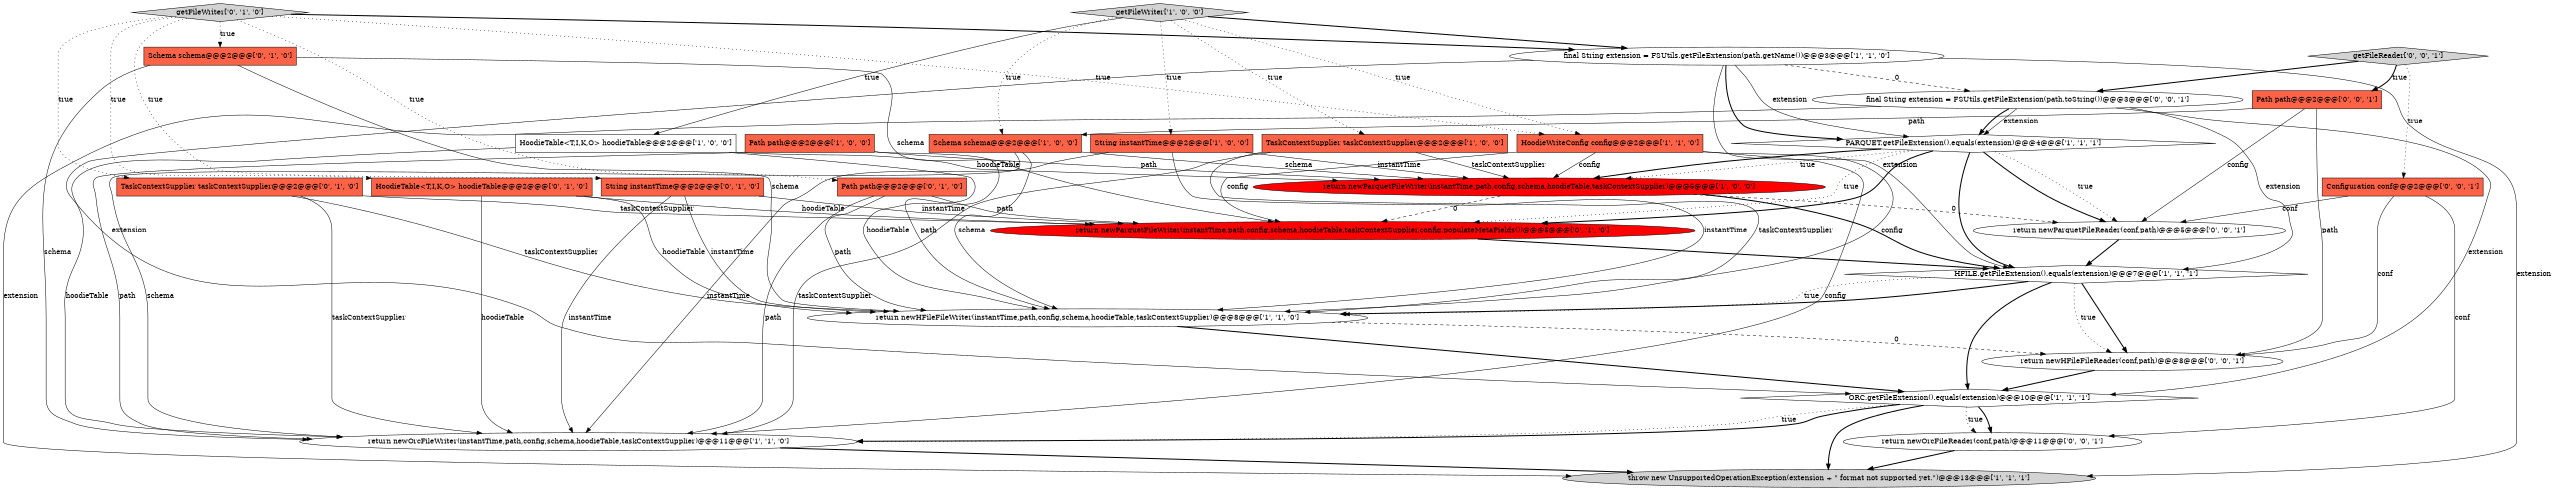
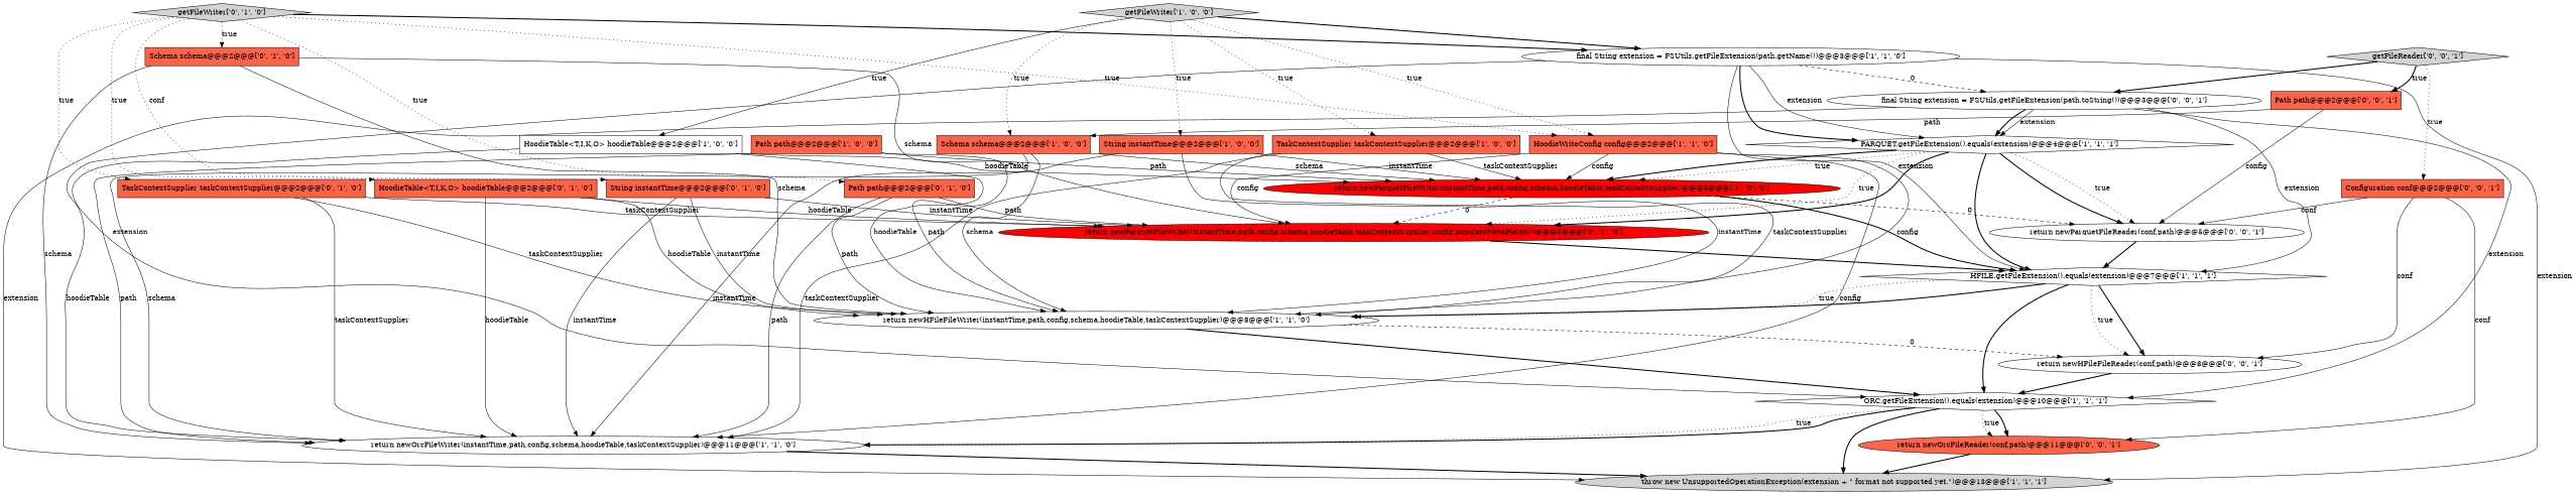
  digraph {
    node [fillcolor=tomato shape=box style=filled]
    edge [style=solid]
    n1 [label="Schema schema@@@2@@@['0', '1', '0']"]
    n2 [fillcolor=white label="return newHFileFileWriter(instantTime,path,config,schema,hoodieTable,taskContextSupplier)@@@8@@@['1', '1', '0']" shape=ellipse]
    n3 [fillcolor=red label="return newParquetFileWriter(instantTime,path,config,schema,hoodieTable,taskContextSupplier,config.populateMetaFields())@@@5@@@['0', '1', '0']" shape=ellipse]
    n4 [fillcolor=white label="return newOrcFileWriter(instantTime,path,config,schema,hoodieTable,taskContextSupplier)@@@11@@@['1', '1', '0']" shape=ellipse]
    n5 [fillcolor=white label="return newHFileFileReader(conf,path)@@@8@@@['0', '0', '1']" shape=ellipse]
    n6 [fillcolor=white label="ORC.getFileExtension().equals(extension)@@@10@@@['1', '1', '1']" shape=diamond]
    n7 [fillcolor=white label="HFILE.getFileExtension().equals(extension)@@@7@@@['1', '1', '1']" shape=diamond]
    n8 [fillcolor=lightgray label="throw new UnsupportedOperationException(extension + \" format not supported yet.\")@@@13@@@['1', '1', '1']" shape=ellipse]
    n9 [label="String instantTime@@@2@@@['1', '0', '0']"]
    n10 [fillcolor=red label="return newParquetFileWriter(instantTime,path,config,schema,hoodieTable,taskContextSupplier)@@@5@@@['1', '0', '0']" shape=ellipse]
    n11 [fillcolor=white label="return newParquetFileReader(conf,path)@@@5@@@['0', '0', '1']" shape=ellipse]
-   n12 [fillcolor=white label="return newOrcFileReader(conf,path)@@@11@@@['0', '0', '1']" shape=ellipse]
+   n12 [label="return newOrcFileReader(conf,path)@@@11@@@['0', '0', '1']" shape=ellipse]
    n13 [label="String instantTime@@@2@@@['0', '1', '0']"]
    n14 [label="TaskContextSupplier taskContextSupplier@@@2@@@['1', '0', '0']"]
    n15 [fillcolor=white label="PARQUET.getFileExtension().equals(extension)@@@4@@@['1', '1', '1']" shape=diamond]
    n16 [fillcolor=lightgray label="getFileReader['0', '0', '1']" shape=diamond]
    n17 [label="Path path@@@2@@@['0', '0', '1']"]
    n18 [fillcolor=white label="final String extension = FSUtils.getFileExtension(path.toString())@@@3@@@['0', '0', '1']" shape=ellipse]
    n19 [label="Configuration conf@@@2@@@['0', '0', '1']"]
    n20 [label="Schema schema@@@2@@@['1', '0', '0']"]
    n21 [label="TaskContextSupplier taskContextSupplier@@@2@@@['0', '1', '0']"]
    n22 [label="HoodieWriteConfig config@@@2@@@['1', '1', '0']"]
    n23 [label="HoodieTable<T,I,K,O> hoodieTable@@@2@@@['0', '1', '0']"]
    n24 [label="Path path@@@2@@@['1', '0', '0']"]
    n25 [fillcolor=lightgray label="getFileWriter['0', '1', '0']" shape=diamond]
    n26 [label="Path path@@@2@@@['0', '1', '0']"]
    n27 [fillcolor=white label="final String extension = FSUtils.getFileExtension(path.getName())@@@3@@@['1', '1', '0']" shape=ellipse]
    n28 [fillcolor=white label="HoodieTable<T,I,K,O> hoodieTable@@@2@@@['1', '0', '0']"]
    n29 [fillcolor=lightgray label="getFileWriter['1', '0', '0']" shape=diamond]
    n1 -> n2 [label=schema]
    n1 -> n3 [label=schema]
    n1 -> n4 [label=schema]
    n2 -> n5 [label=0 style=dashed]
    n2 -> n6 [style=bold]
    n3 -> n7 [style=bold]
    n4 -> n8 [style=bold]
    n5 -> n6 [style=bold]
    n6 -> n4 [label=true style=dotted]
    n6 -> n4 [style=bold]
    n6 -> n8 [style=bold]
    n6 -> n12 [style=bold]
    n6 -> n12 [label=true style=dotted]
    n7 -> n2 [label=true style=dotted]
    n7 -> n2 [style=bold]
    n7 -> n5 [style=bold]
    n7 -> n5 [label=true style=dotted]
    n7 -> n6 [style=bold]
    n9 -> n2 [label=instantTime]
    n9 -> n4 [label=instantTime]
    n9 -> n10 [label=instantTime]
    n10 -> n3 [label=0 style=dashed]
    n10 -> n7 [style=bold]
    n10 -> n11 [label=0 style=dashed]
    n11 -> n7 [style=bold]
    n12 -> n8 [style=bold]
    n13 -> n2 [label=instantTime]
    n13 -> n3 [label=instantTime]
    n13 -> n4 [label=instantTime]
    n14 -> n2 [label=taskContextSupplier]
    n14 -> n4 [label=taskContextSupplier]
    n14 -> n10 [label=taskContextSupplier]
    n15 -> n3 [style=bold]
    n15 -> n3 [label=true style=dotted]
    n15 -> n7 [style=bold]
    n15 -> n10 [label=true style=dotted]
    n15 -> n10 [style=bold]
    n15 -> n11 [label=true style=dotted]
    n15 -> n11 [style=bold]
    n16 -> n17 [label=true style=bold]
    n16 -> n18 [style=bold]
    n16 -> n19 [label=true style=dotted]
-   n17 -> n5 [label=path]
    n17 -> n11 [label=config]
    n17 -> n20 [label=path]
    n18 -> n6 [label=extension]
    n18 -> n7 [label=extension]
    n18 -> n8 [label=extension]
    n18 -> n15 [label=extension]
    n18 -> n15 [style=bold]
    n19 -> n5 [label=conf]
    n19 -> n11 [label=conf]
    n19 -> n12 [label=conf]
    n20 -> n2 [label=schema]
    n20 -> n4 [label=schema]
    n20 -> n10 [label=schema]
    n21 -> n2 [label=taskContextSupplier]
    n21 -> n3 [label=taskContextSupplier]
    n21 -> n4 [label=taskContextSupplier]
    n22 -> n2 [label=config]
    n22 -> n3 [label=config]
    n22 -> n4 [label=config]
    n22 -> n10 [label=config]
    n23 -> n2 [label=hoodieTable]
    n23 -> n3 [label=hoodieTable]
    n23 -> n4 [label=hoodieTable]
    n24 -> n2 [label=path]
    n24 -> n4 [label=path]
    n24 -> n10 [label=path]
    n25 -> n1 [label=true style=dotted]
-   n25 -> n13 [label=true style=dotted]
+   n25 -> n13 [label=conf style=dotted]
    n25 -> n21 [label=true style=dotted]
    n25 -> n22 [label=true style=dotted]
    n25 -> n23 [label=true style=dotted]
    n25 -> n26 [label=true style=dotted]
    n25 -> n27 [style=bold]
    n26 -> n2 [label=path]
    n26 -> n3 [label=path]
    n26 -> n4 [label=path]
    n27 -> n6 [label=extension]
    n27 -> n7 [label=extension]
    n27 -> n8 [label=extension]
    n27 -> n15 [label=extension]
    n27 -> n15 [style=bold]
    n27 -> n18 [label=0 style=dashed]
    n28 -> n2 [label=hoodieTable]
    n28 -> n4 [label=hoodieTable]
    n28 -> n10 [label=hoodieTable]
    n29 -> n9 [label=true style=dotted]
    n29 -> n14 [label=true style=dotted]
    n29 -> n20 [label=true style=dotted]
    n29 -> n22 [label=true style=dotted]
    n29 -> n27 [style=bold]
    n29 -> n28 [label=true]
  }
